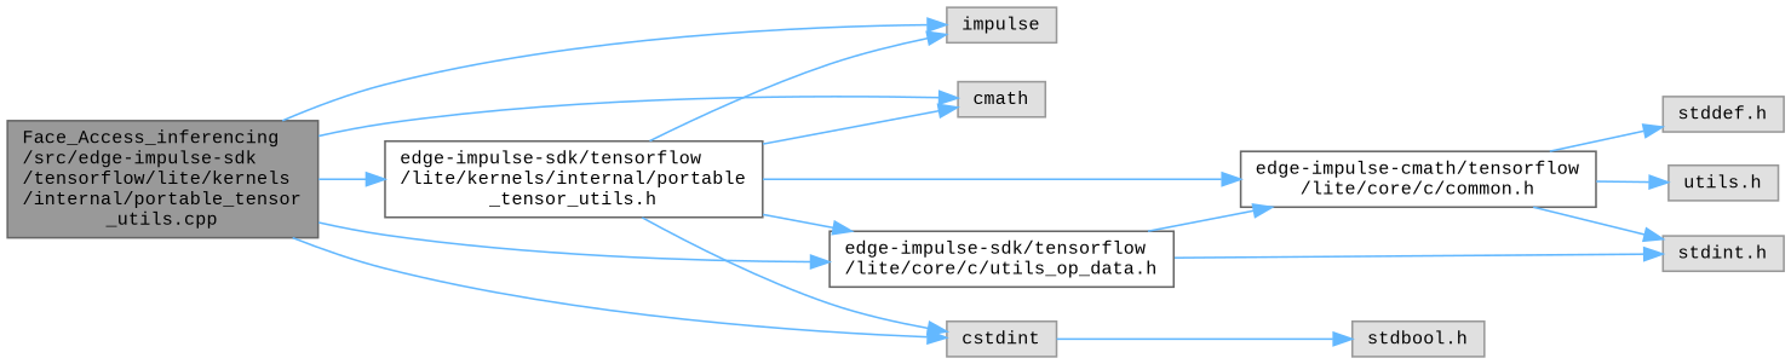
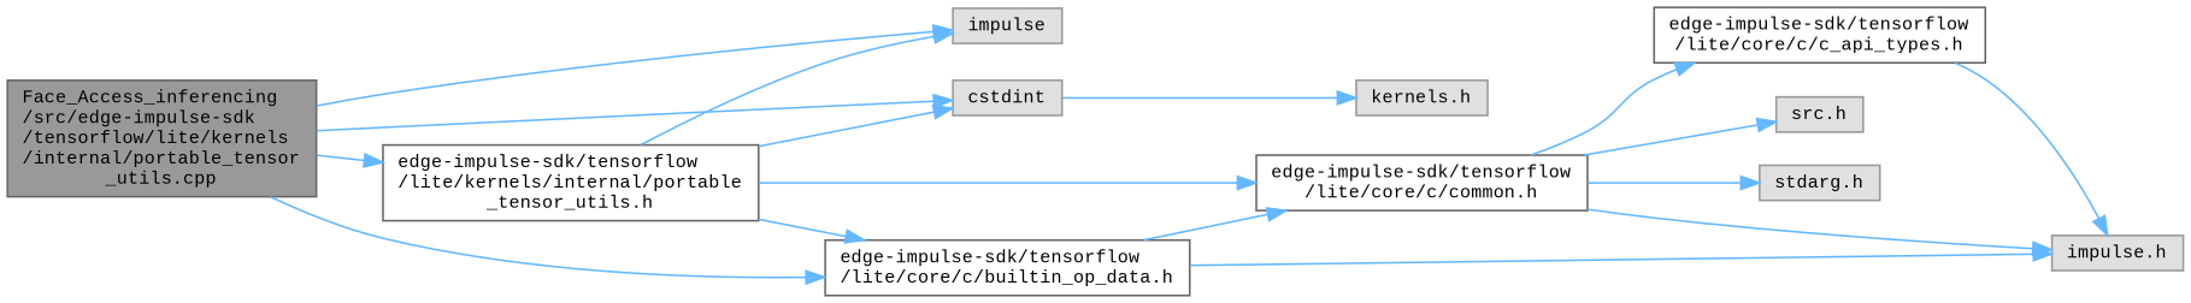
  digraph {
    fontname="Liberation Mono"
    rankdir=LR
    node [color=grey60 fillcolor="#E0E0E0" fontname="Liberation Mono" fontsize=10 shape=box style=filled]
    edge [color=steelblue1 fontname="Liberation Mono" fontsize=10 labelfontname=Helvetica labelfontsize=10 style=solid]
    n1 [color=gray40 fillcolor=grey60 fontcolor=black height=0.2 label="Face_Access_inferencing\l/src/edge-impulse-sdk\l/tensorflow/lite/kernels\l/internal/portable_tensor\l_utils.cpp" width=0.4]
    n2 [color=grey40 fillcolor=white height=0.2 label="edge-impulse-sdk/tensorflow\l/lite/kernels/internal/portable\l_tensor_utils.h" width=0.4]
    n3 [height=0.2 label=impulse width=0.4]
-   n4 [height=0.2 label=cmath width=0.4]
    n5 [height=0.2 label=cstdint width=0.4]
-   n6 [color=grey40 fillcolor=white height=0.2 label="edge-impulse-sdk/tensorflow\l/lite/core/c/utils_op_data.h" width=0.4]
-   n7 [color=grey40 fillcolor=white height=0.2 label="edge-impulse-cmath/tensorflow\l/lite/core/c/common.h" width=0.4]
-   n8 [height=0.2 label="stdbool.h" width=0.4]
-   n9 [height=0.2 label="stdint.h" width=0.4]
-   n10 [height=0.2 label="utils.h" width=0.4]
-   n11 [height=0.2 label="stddef.h" width=0.4]
+   n6 [color=grey40 fillcolor=white height=0.2 label="edge-impulse-sdk/tensorflow\l/lite/core/c/builtin_op_data.h" width=0.4]
+   n7 [color=grey40 fillcolor=white height=0.2 label="edge-impulse-sdk/tensorflow\l/lite/core/c/common.h" width=0.4]
+   n8 [height=0.2 label="kernels.h" width=0.4]
+   n9 [height=0.2 label="impulse.h" width=0.4]
+   n10 [height=0.2 label="stdarg.h" width=0.4]
+   n11 [height=0.2 label="src.h" width=0.4]
+   n12 [color=grey40 fillcolor=white height=0.2 label="edge-impulse-sdk/tensorflow\l/lite/core/c/c_api_types.h" width=0.4]
    n1 -> n2
    n1 -> n3
-   n1 -> n4
    n1 -> n5
    n1 -> n6
    n2 -> n3
-   n2 -> n4
    n2 -> n5
    n2 -> n6
    n2 -> n7
    n5 -> n8
    n6 -> n7
    n6 -> n9
    n7 -> n9
    n7 -> n10
    n7 -> n11
+   n7 -> n12
+   n12 -> n9
  }
